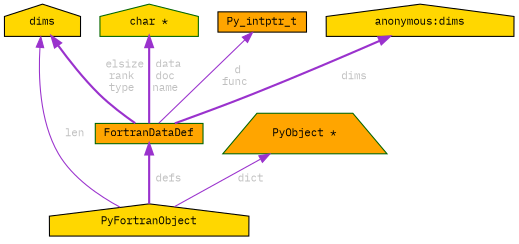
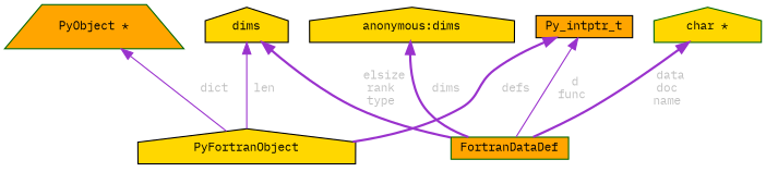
  digraph {
    fontname="IBM Plex Mono"
    node [color=black fillcolor=gold fontname="IBM Plex Mono" fontsize=10 shape=house style=filled]
    edge [color=darkorchid3 dir=back fontcolor=grey fontname="IBM Plex Mono" fontsize=10 labelfontname=Helvetica labelfontsize=10 style=bold]
    n1 [fontcolor=black height=0.2 label=PyFortranObject width=0.4]
    n2 [height=0.2 label=dims width=0.4]
    n3 [color=darkgreen fillcolor=orange height=0.2 label=FortranDataDef shape=box width=0.4]
    n4 [color=darkgreen height=0.2 label="char *" width=0.4]
    n5 [fillcolor=orange height=0.2 label=Py_intptr_t shape=box width=0.4]
    n6 [height=0.2 label="anonymous:dims" width=0.4]
    n7 [color=darkgreen fillcolor=orange height=0.2 label="PyObject *" shape=trapezium width=0.4]
    n2 -> n1 [label=" len" style=solid]
    n2 -> n3 [label=" elsize\nrank\ntype"]
-   n3 -> n1 [label=" defs"]
+   n5 -> n1 [label=" defs"]
    n4 -> n3 [label=" data\ndoc\nname"]
    n5 -> n3 [label=" d\nfunc" style=solid]
    n6 -> n3 [label=" dims"]
    n7 -> n1 [label=" dict" style=solid]
  }
